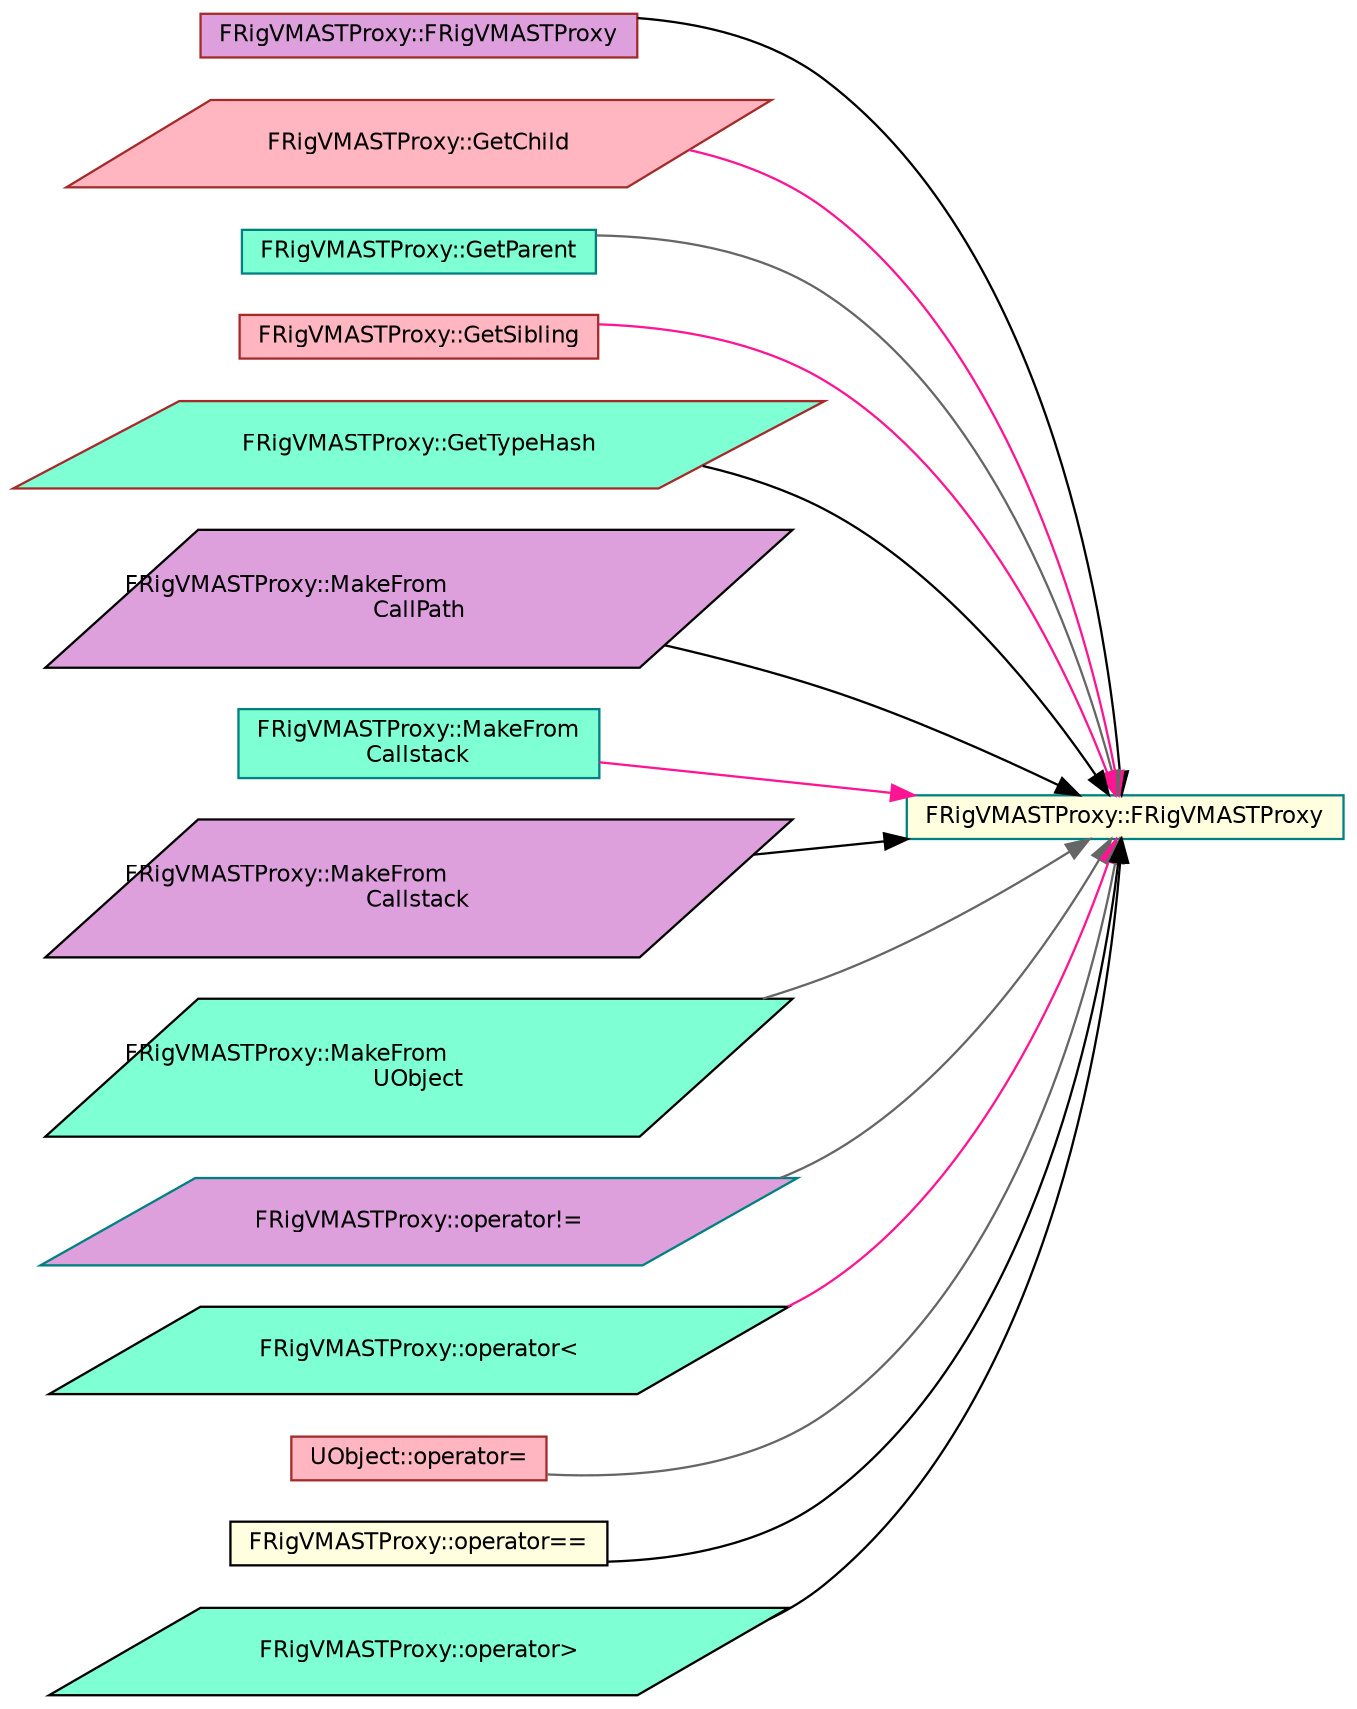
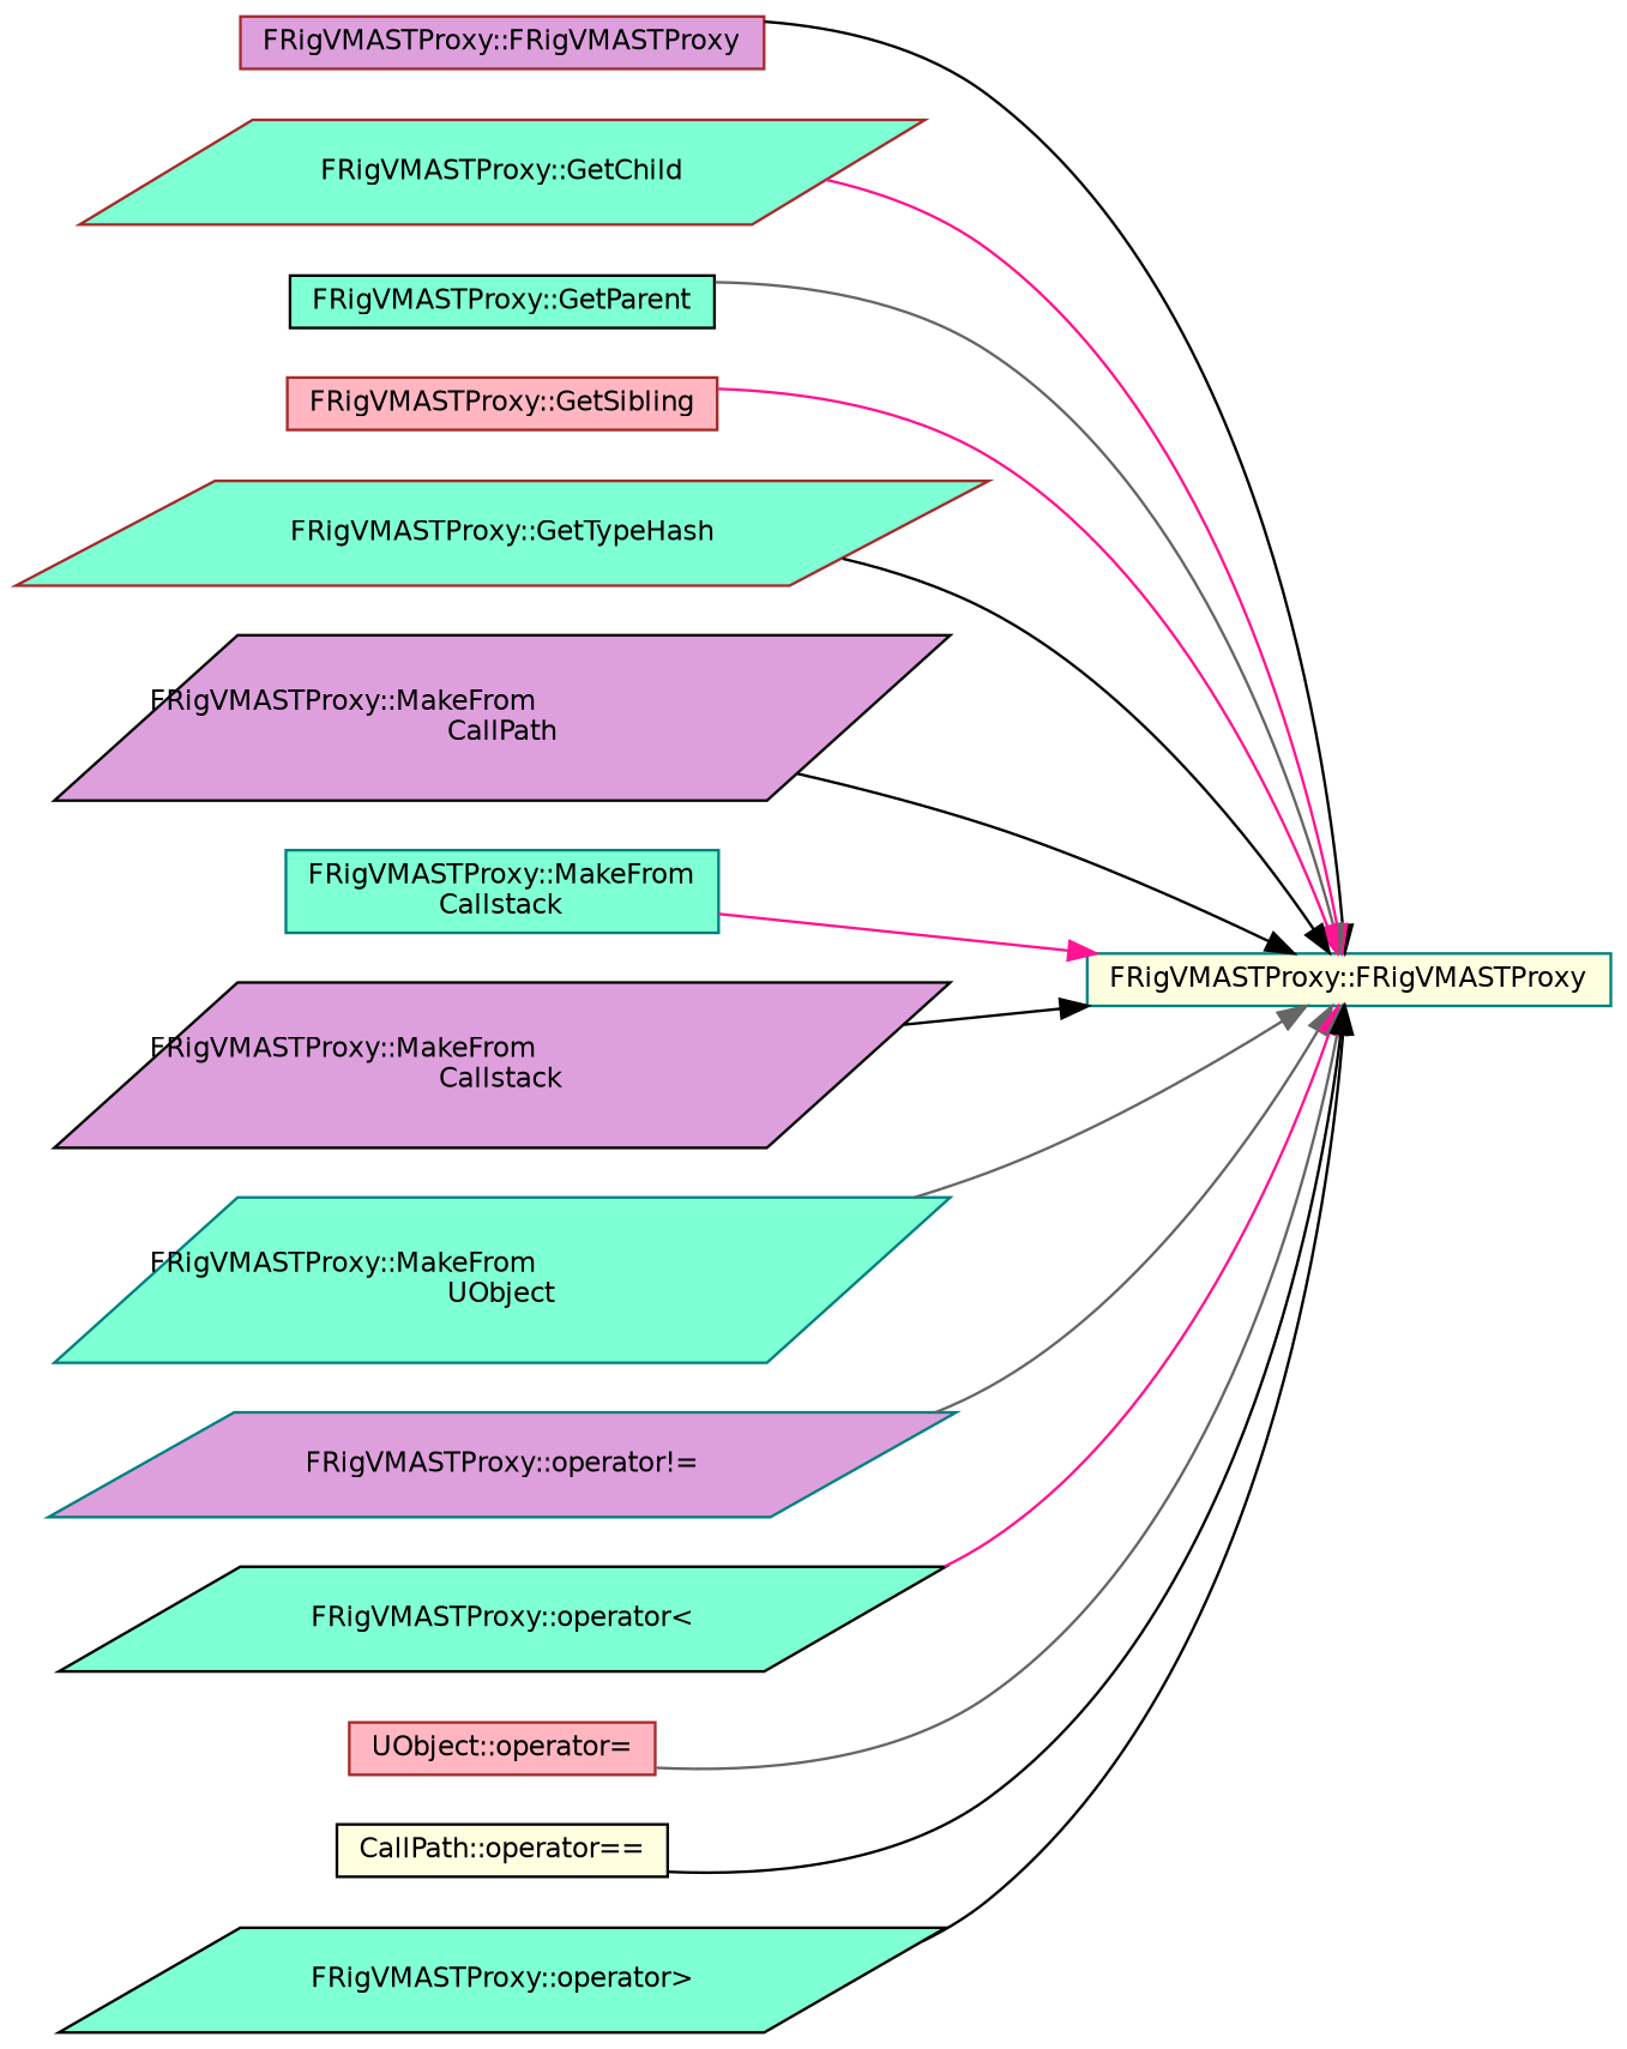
  digraph {
    rankdir=RL
    node [color=black fillcolor=aquamarine fontname=Helvetica fontsize=10 shape=parallelogram style=filled]
    edge [color=black dir=back fontname=Helvetica fontsize=10 labelfontname=Helvetica labelfontsize=10 style=solid]
    n1 [color=teal fillcolor=lightyellow fontcolor=black height=0.2 label="FRigVMASTProxy::FRigVMASTProxy" shape=box width=0.4]
    n2 [color=brown fillcolor=plum height=0.2 label="FRigVMASTProxy::FRigVMASTProxy" shape=box width=0.4]
-   n3 [color=brown fillcolor=lightpink height=0.2 label="FRigVMASTProxy::GetChild" width=0.4]
-   n4 [color=teal height=0.2 label="FRigVMASTProxy::GetParent" shape=box width=0.4]
+   n3 [color=brown height=0.2 label="FRigVMASTProxy::GetChild" width=0.4]
+   n4 [height=0.2 label="FRigVMASTProxy::GetParent" shape=box width=0.4]
    n5 [color=brown fillcolor=lightpink height=0.2 label="FRigVMASTProxy::GetSibling" shape=box width=0.4]
    n6 [color=brown height=0.2 label="FRigVMASTProxy::GetTypeHash" width=0.4]
    n7 [fillcolor=plum height=0.2 label="FRigVMASTProxy::MakeFrom\lCallPath" width=0.4]
    n8 [color=teal height=0.2 label="FRigVMASTProxy::MakeFrom\lCallstack" shape=box width=0.4]
    n9 [fillcolor=plum height=0.2 label="FRigVMASTProxy::MakeFrom\lCallstack" width=0.4]
-   n10 [height=0.2 label="FRigVMASTProxy::MakeFrom\lUObject" width=0.4]
+   n10 [color=teal height=0.2 label="FRigVMASTProxy::MakeFrom\lUObject" width=0.4]
    n11 [color=teal fillcolor=plum height=0.2 label="FRigVMASTProxy::operator!=" width=0.4]
    n12 [height=0.2 label="FRigVMASTProxy::operator\<" width=0.4]
    n13 [color=brown fillcolor=lightpink height=0.2 label="UObject::operator=" shape=box width=0.4]
-   n14 [fillcolor=lightyellow height=0.2 label="FRigVMASTProxy::operator==" shape=box width=0.4]
+   n14 [fillcolor=lightyellow height=0.2 label="CallPath::operator==" shape=box width=0.4]
    n15 [height=0.2 label="FRigVMASTProxy::operator\>" width=0.4]
    n1 -> n2
    n1 -> n3 [color=deeppink]
    n1 -> n4 [color=gray40]
    n1 -> n5 [color=deeppink]
    n1 -> n6
    n1 -> n7
    n1 -> n8 [color=deeppink]
    n1 -> n9
    n1 -> n10 [color=gray40]
    n1 -> n11 [color=gray40]
    n1 -> n12 [color=deeppink]
    n1 -> n13 [color=gray40]
    n1 -> n14
    n1 -> n15
  }
